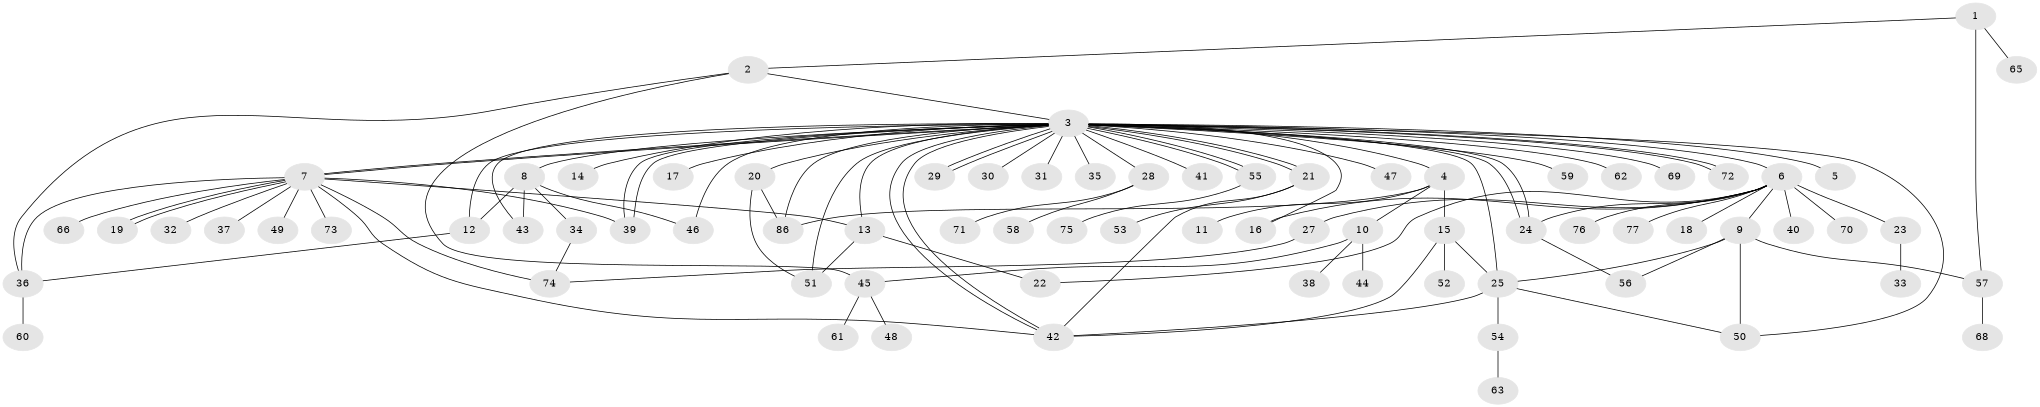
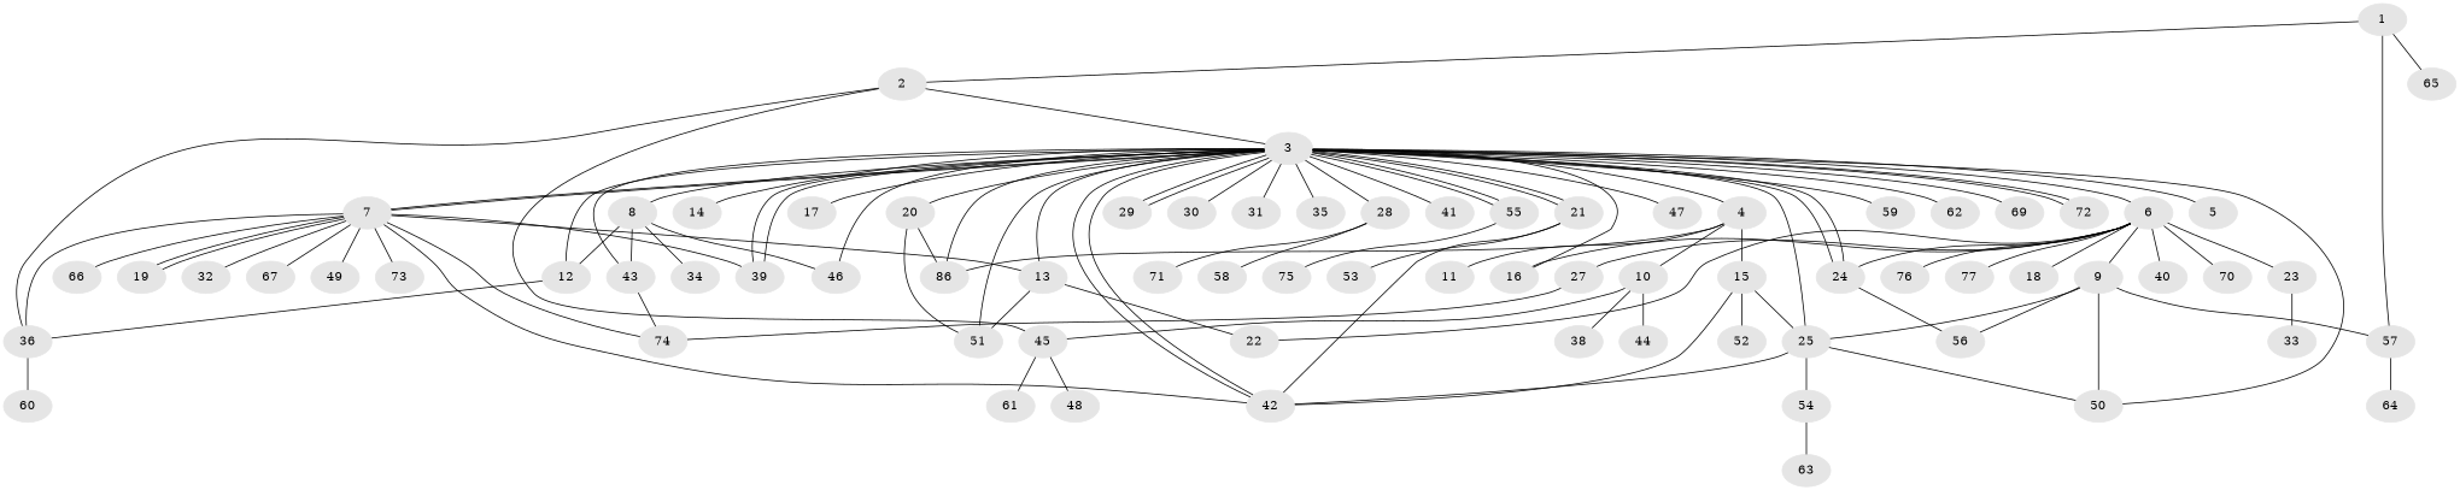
  graph {
    node [color=gray90 style=filled]
    1
    2
    57
    65
    3
    36
    45
-   64 [label=68]
+   64
    4
    5
    6
    7
    8
    12
    13
    14
    16
    17
    20
    21
    24
    25
    n23 [label=86]
    28
    29
    30
    31
    35
    39
    41
    42
    43
    46
    47
    50
    51
    55
    59
    62
    69
    72
    60
    48
    61
    10
    11
    15
    9
    18
    22
    23
    27
    40
    70
    76
    77
    66
    19
    32
-   37
+   37 [label=67]
    49
    73
    74
    34
    53
    56
    54
    58
    71
    75
    38
    44
    52
    33
    63
    1 -- 2
    1 -- 57
    1 -- 65
    2 -- 3
    2 -- 36
    2 -- 45
    57 -- 64
    3 -- 4
    3 -- 5
    3 -- 6
    3 -- 7
    3 -- 7
    3 -- 8
    3 -- 12
    3 -- 13
    3 -- 14
    3 -- 16
    3 -- 17
    3 -- 20
    3 -- 21
    3 -- 21
    3 -- 24
    3 -- 24
    3 -- 25
    3 -- n23
    3 -- 28
    3 -- 29
    3 -- 29
    3 -- 30
    3 -- 31
    3 -- 35
    3 -- 39
    3 -- 39
    3 -- 41
    3 -- 42
    3 -- 42
    3 -- 43
    3 -- 46
    3 -- 47
    3 -- 50
    3 -- 51
    3 -- 55
    3 -- 55
    3 -- 59
    3 -- 62
    3 -- 69
    3 -- 72
    3 -- 72
    36 -- 60
    45 -- 48
    45 -- 61
    4 -- n23
    4 -- 10
    4 -- 11
    4 -- 15
    6 -- 16
    6 -- 24
    6 -- 9
    6 -- 18
    6 -- 22
    6 -- 23
    6 -- 27
    6 -- 40
    6 -- 70
    6 -- 76
    6 -- 77
    7 -- 36
    7 -- 13
    7 -- 39
    7 -- 42
    7 -- 66
    7 -- 19
    7 -- 19
    7 -- 32
    7 -- 37
    7 -- 49
    7 -- 73
    7 -- 74
    8 -- 12
    8 -- 43
    8 -- 46
    8 -- 34
    12 -- 36
    13 -- 51
    13 -- 22
    20 -- n23
    20 -- 51
    21 -- 42
    21 -- 53
    24 -- 56
    25 -- 42
    25 -- 50
    25 -- 54
    28 -- 58
    28 -- 71
-   34 -- 74
+   43 -- 74
    55 -- 75
    10 -- 45
    10 -- 38
    10 -- 44
    15 -- 25
    15 -- 42
    15 -- 52
    9 -- 57
    9 -- 25
    9 -- 50
    9 -- 56
    23 -- 33
    27 -- 74
    54 -- 63
  }
